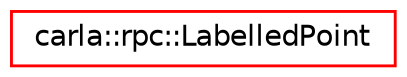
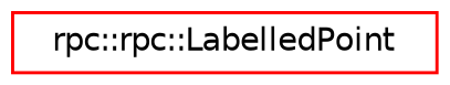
  digraph {
    rankdir=LR
-   n1 [color=red fillcolor=white fontname=Helvetica fontsize=10 height=0.2 label="carla::rpc::LabelledPoint" shape=box style=filled width=0.4]
+   n1 [color=red fillcolor=white fontname=Helvetica fontsize=10 height=0.2 label="rpc::rpc::LabelledPoint" shape=box style=filled width=0.4]
  }
